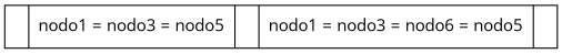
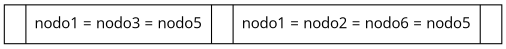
  digraph {
    fontname="Open Sans"
-   n1 [label="<f0> | <f1> nodo1 = nodo3 = nodo5 | <f2> | <f3> nodo1 = nodo3 = nodo6 = nodo5 | <f4> " shape=record fontname="Open Sans"]
+   n1 [label="<f0> | <f1> nodo1 = nodo3 = nodo5 | <f2> | <f3> nodo1 = nodo2 = nodo6 = nodo5 | <f4> " shape=record fontname="Open Sans"]
  }
